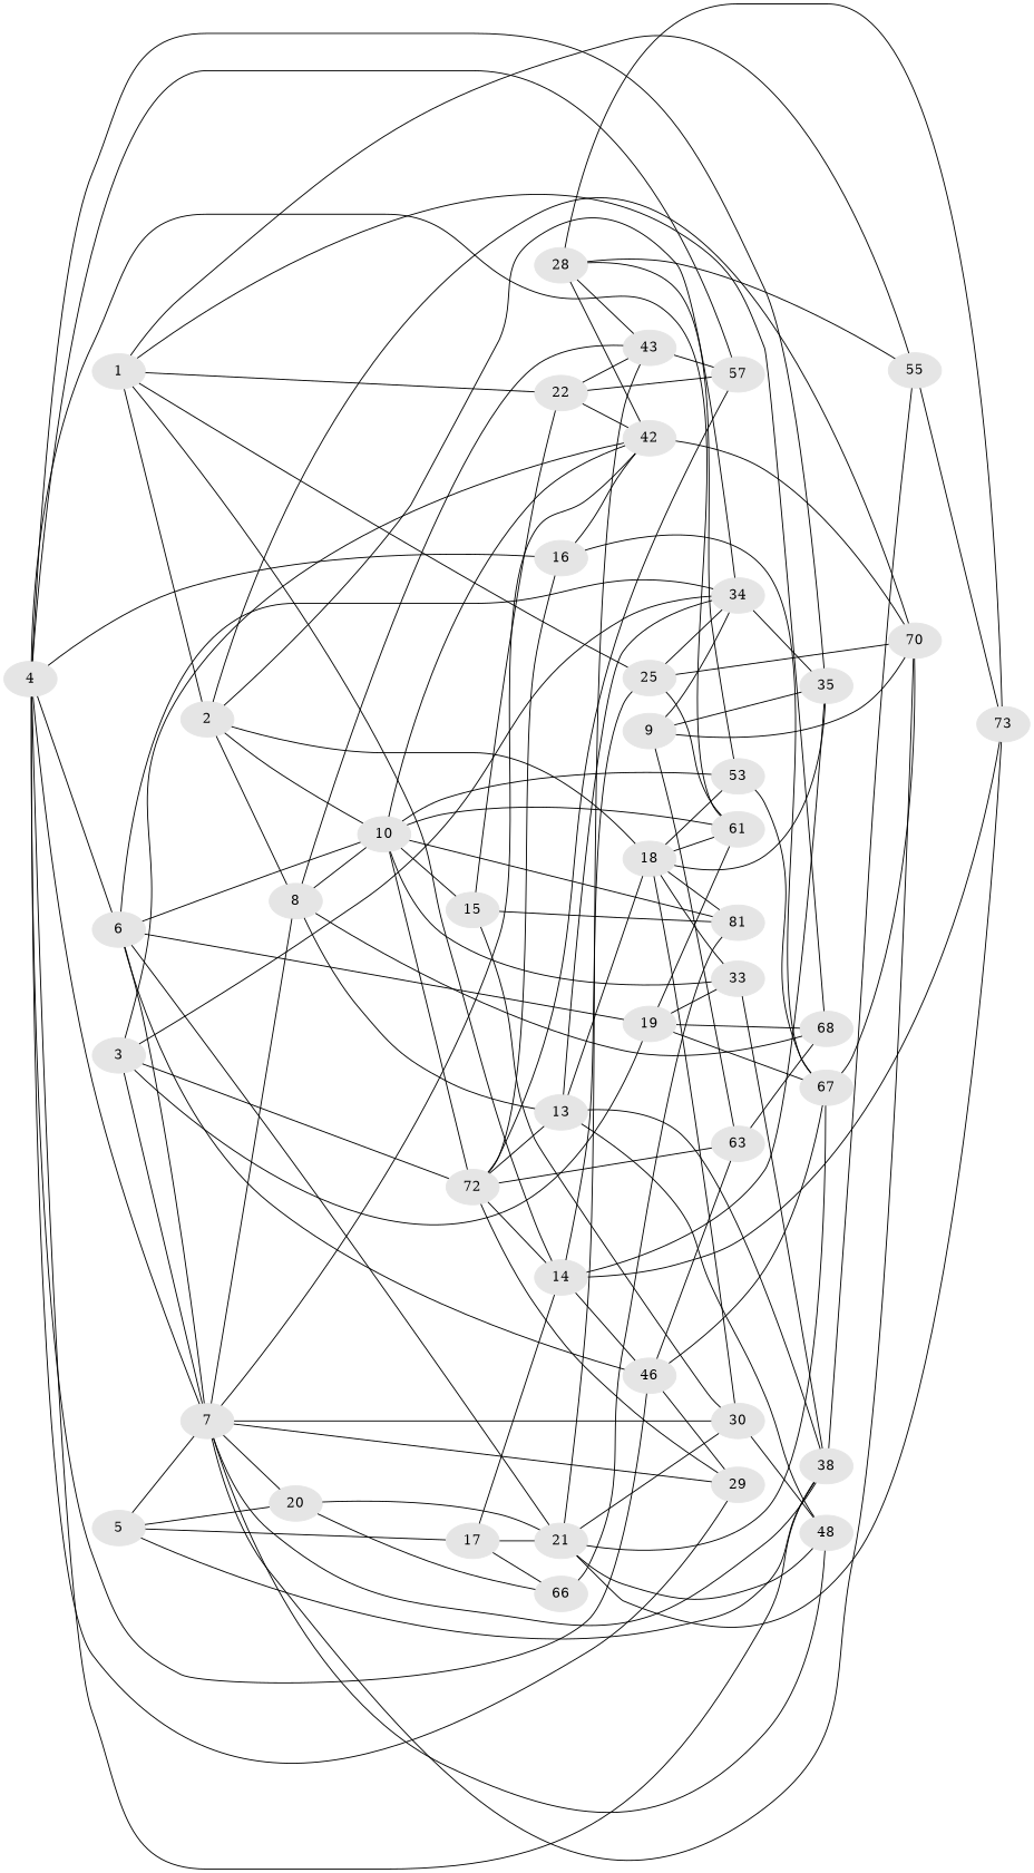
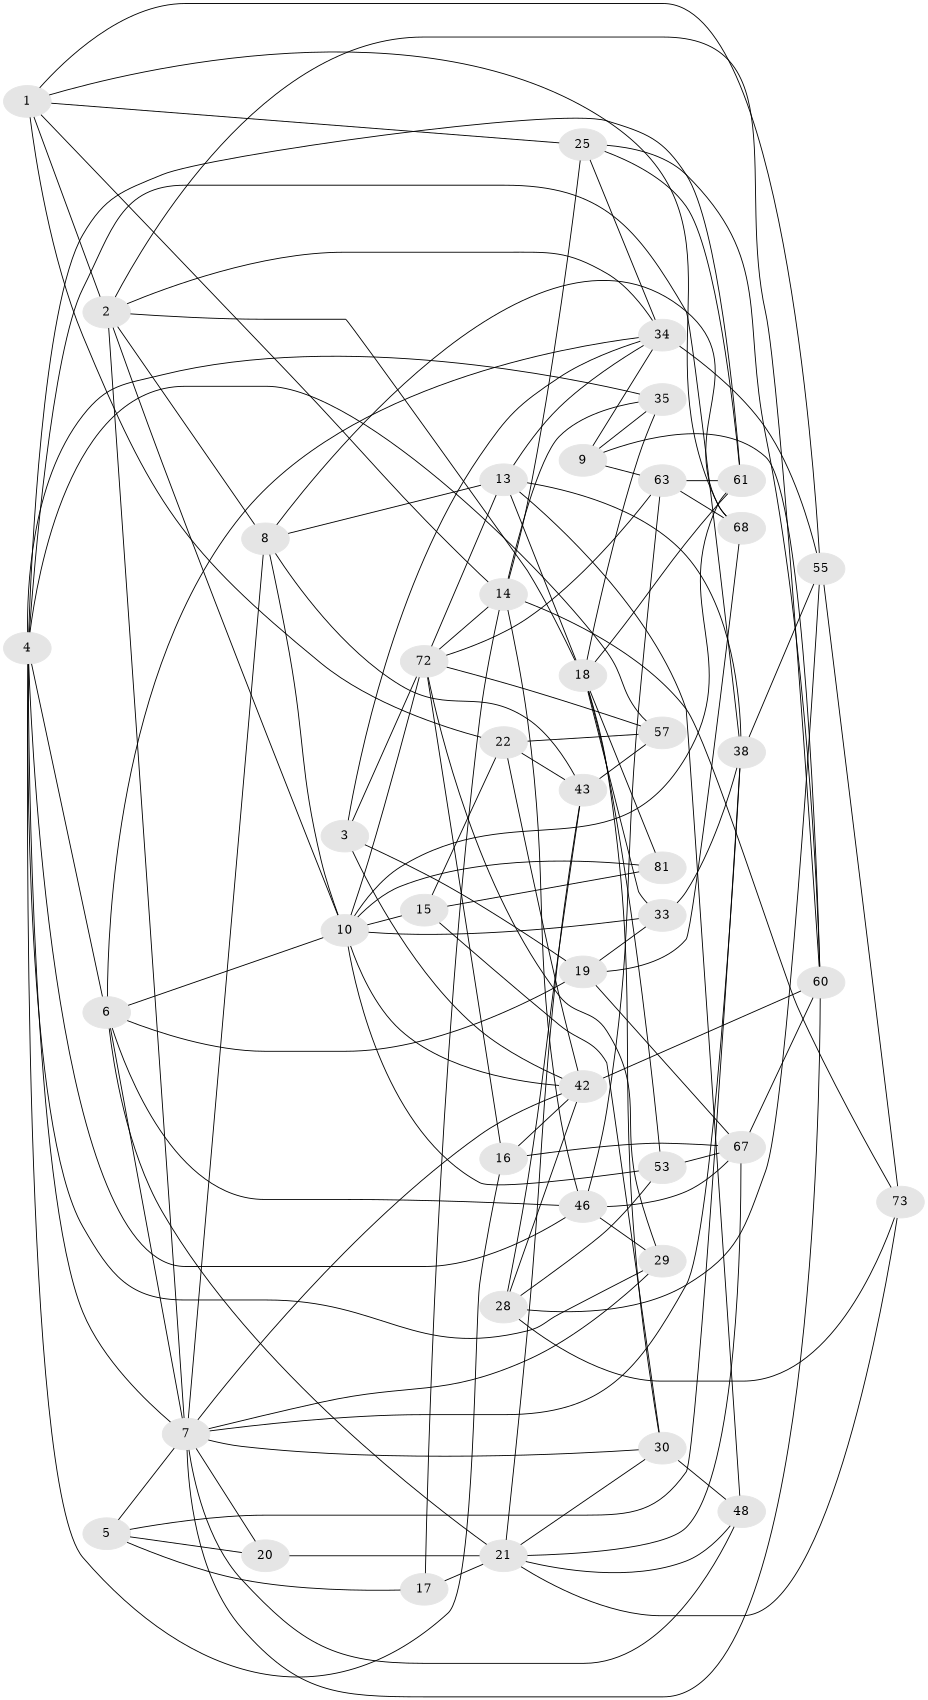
  graph {
    rankdir=LR
    node [color=gray90 style=filled]
    1 [super="+87"]
    2 [super="+39"]
    14 [super="+77+69"]
    22 [super="+61"]
    25 [super="+83+44"]
    55 [super="+64"]
    68
    8 [super="+33"]
    10 [super="+42+27"]
    18 [super="+32"]
    34 [super="+76+86"]
-   70 [super="+88+82"]
+   70 [super="+88+82" label=60]
    n13 [label=46 super="+58"]
    35
    73
    n16 [label=42 super="+59+81+49"]
    57
    43 [super="+89"]
    n19 [label=61 super="+54"]
    13 [super="+65"]
    n21 [label=72 super="+50"]
    15
    n23 [label=33]
    53
    n25 [label=81]
    30 [super="+36"]
    3 [super="+62"]
    7 [super="+23+17+37"]
    19 [super="+72"]
    29
    38 [super="+60"]
    20
    48
    16
    63
    67 [super="+75"]
    4 [super="+56+24"]
    6 [super="+84+79"]
    21 [super="+51"]
    5
    n41 [label=17]
-   66
    9
    28
    1 -- 2
    1 -- 14
    1 -- 22
    1 -- 25
    1 -- 55
    1 -- 68
    2 -- 8
    2 -- 10
    2 -- 18
    2 -- 34
    2 -- 70
    14 -- 25
    14 -- n13
    14 -- 35
    14 -- 73
    22 -- n16
    22 -- 57
    22 -- 43 [weight=2]
    25 -- 34
    25 -- 70
    25 -- n19
    55 -- 73
    8 -- 68
    8 -- 10
    8 -- 43
    8 -- 13
    10 -- n16 [weight=2]
    10 -- n19
    10 -- n21
    10 -- 15
    10 -- n23
    10 -- 53
    10 -- n25
    18 -- 35
    18 -- n19
    18 -- n23
    18 -- 53
    18 -- n25
    18 -- 30
-   34 -- 35 [weight=2]
+   34 -- 55 [weight=2]
    n13 -- 29
    n13 -- 63
    n13 -- 67
    n16 -- 70 [weight=2]
    43 -- 57
    13 -- 18
    13 -- 34
    13 -- 38
    13 -- 48
    n21 -- 14
    n21 -- 57
    n21 -- 13
    n21 -- 29
    n21 -- 16
    n21 -- 63
    15 -- 22
    15 -- n25
    15 -- 30
    n23 -- 38
    53 -- 67
    30 -- 48
    3 -- 34
    3 -- n16 [weight=2]
    3 -- n21
-   3 -- 7
+   2 -- 7
    3 -- 19
    7 -- 8
    7 -- 70
    7 -- n16
    7 -- 30 [weight=2]
    7 -- 29
    7 -- 38
    7 -- 20
    7 -- 48
    19 -- 68
-   19 -- n19
+   63 -- n19
    19 -- n23
    19 -- 67
    38 -- 55
    20 -- 21
-   20 -- 66
    16 -- n16
    16 -- 67
    63 -- 68
    67 -- 70
    4 -- n13
    4 -- 35
    4 -- 57
    4 -- n19 [weight=2]
    4 -- 7
    4 -- 29
    4 -- 38
    4 -- 16
    4 -- 6
    6 -- 10 [weight=2]
    6 -- 34
    6 -- n13
    6 -- 7
    6 -- 19
    6 -- 21
    21 -- 73
    21 -- 43
    21 -- 30
    21 -- 48
    21 -- 67
    5 -- 7
    5 -- 38
    5 -- 20
    5 -- n41
    n41 -- 14
    n41 -- 21
-   n41 -- 66
-   66 -- n25
    9 -- 34
    9 -- 70
    9 -- 35
    9 -- 63
    28 -- 55
    28 -- 73
    28 -- n16
    28 -- 43
    28 -- 53
  }
